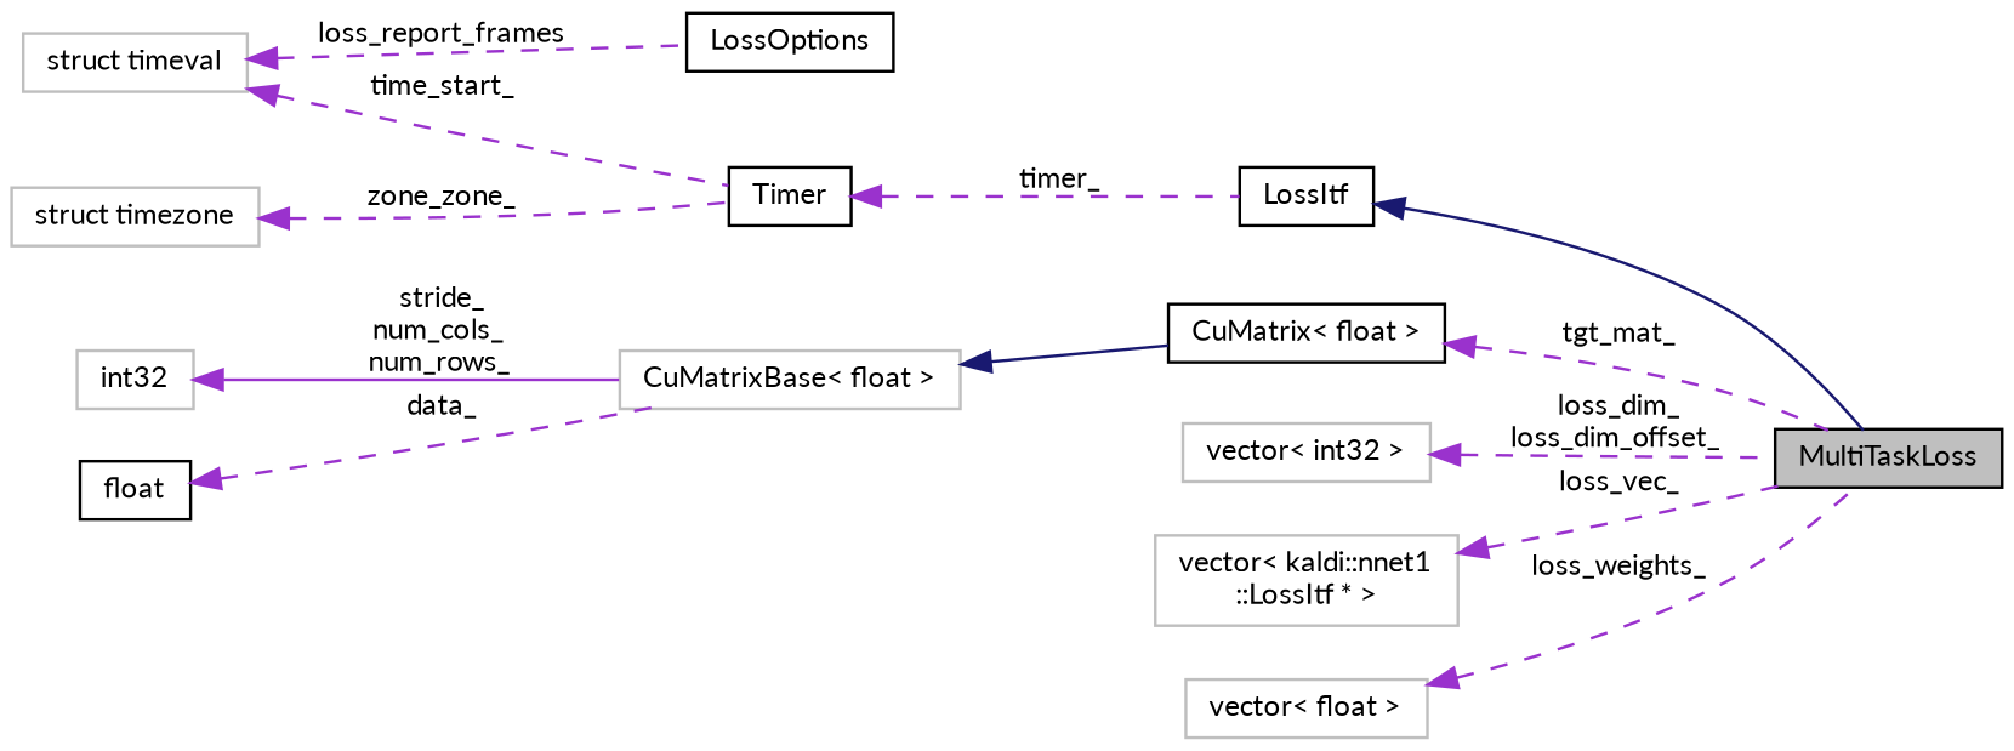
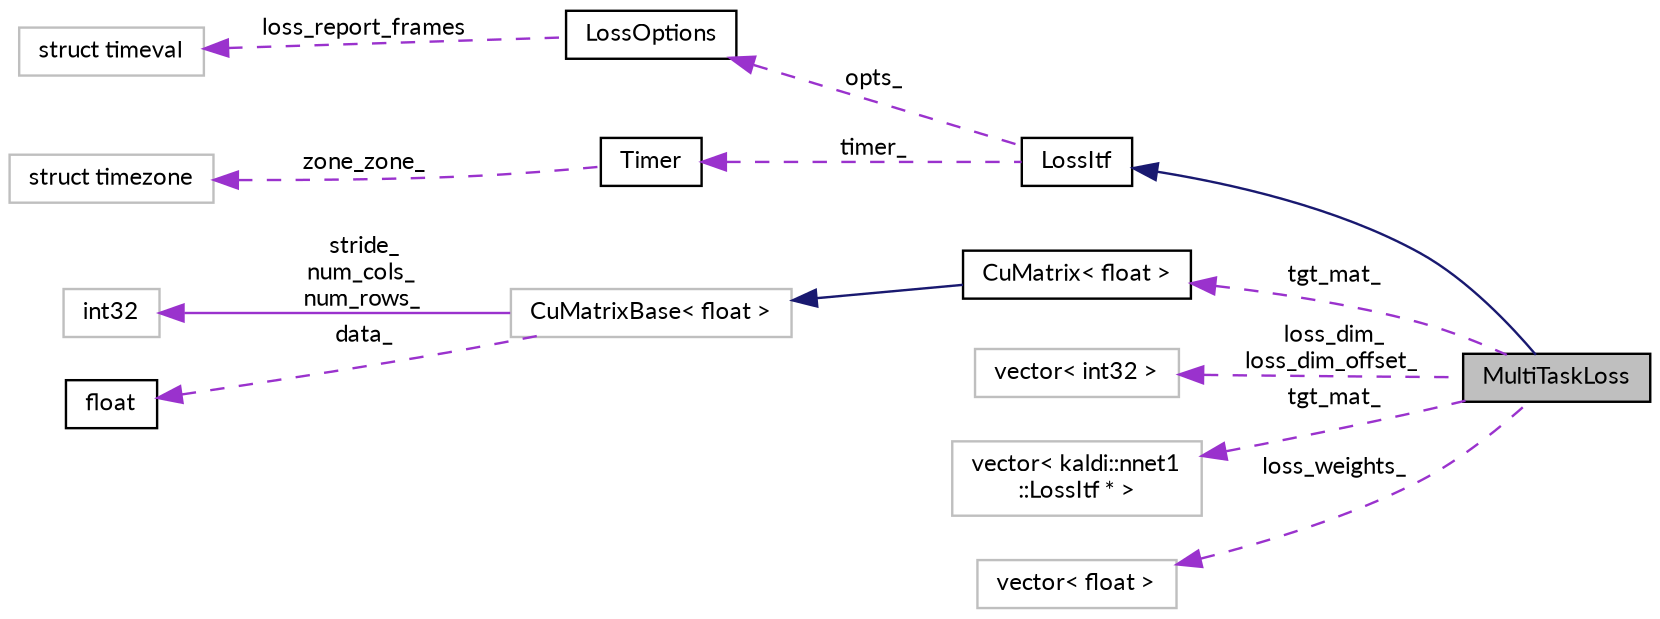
  digraph {
    fontname=Lato
    rankdir=LR
    node [color=grey75 fillcolor=white fontname=Lato fontsize=10 shape=record style=filled]
    edge [color=darkorchid3 dir=back fontname=Lato fontsize=10 labelfontname=Helvetica labelfontsize=10 style=dashed]
    n1 [color=black fillcolor=grey75 fontcolor=black height=0.2 label=MultiTaskLoss width=0.4]
    n2 [color=black height=0.2 label=LossItf width=0.4]
    n3 [color=black height=0.2 label=LossOptions width=0.4]
    n4 [height=0.2 label=int32 width=0.4]
    n5 [height=0.2 label="CuMatrixBase\< float \>" width=0.4]
    n6 [color=black height=0.2 label="CuMatrix\< float \>" width=0.4]
    n7 [color=black height=0.2 label=Timer width=0.4]
    n8 [height=0.2 label="struct timeval" width=0.4]
    n9 [height=0.2 label="struct timezone" width=0.4]
    n10 [height=0.2 label="vector\< int32 \>" width=0.4]
    n11 [height=0.2 label="vector\< kaldi::nnet1\l::LossItf * \>" width=0.4]
    n12 [color=black height=0.2 label=float width=0.4]
    n13 [height=0.2 label="vector\< float \>" width=0.4]
    n2 -> n1 [color=midnightblue style=solid]
+   n3 -> n2 [label=" opts_"]
    n4 -> n5 [label=" stride_\nnum_cols_\nnum_rows_" style=solid]
    n5 -> n6 [color=midnightblue style=solid]
    n6 -> n1 [label=" tgt_mat_"]
    n7 -> n2 [label=" timer_"]
    n8 -> n3 [label=" loss_report_frames"]
-   n8 -> n7 [label=" time_start_"]
    n9 -> n7 [label=" zone_zone_"]
    n10 -> n1 [label=" loss_dim_\nloss_dim_offset_"]
-   n11 -> n1 [label=" loss_vec_"]
+   n11 -> n1 [label=" tgt_mat_"]
    n12 -> n5 [label=" data_"]
    n13 -> n1 [label=" loss_weights_"]
  }
